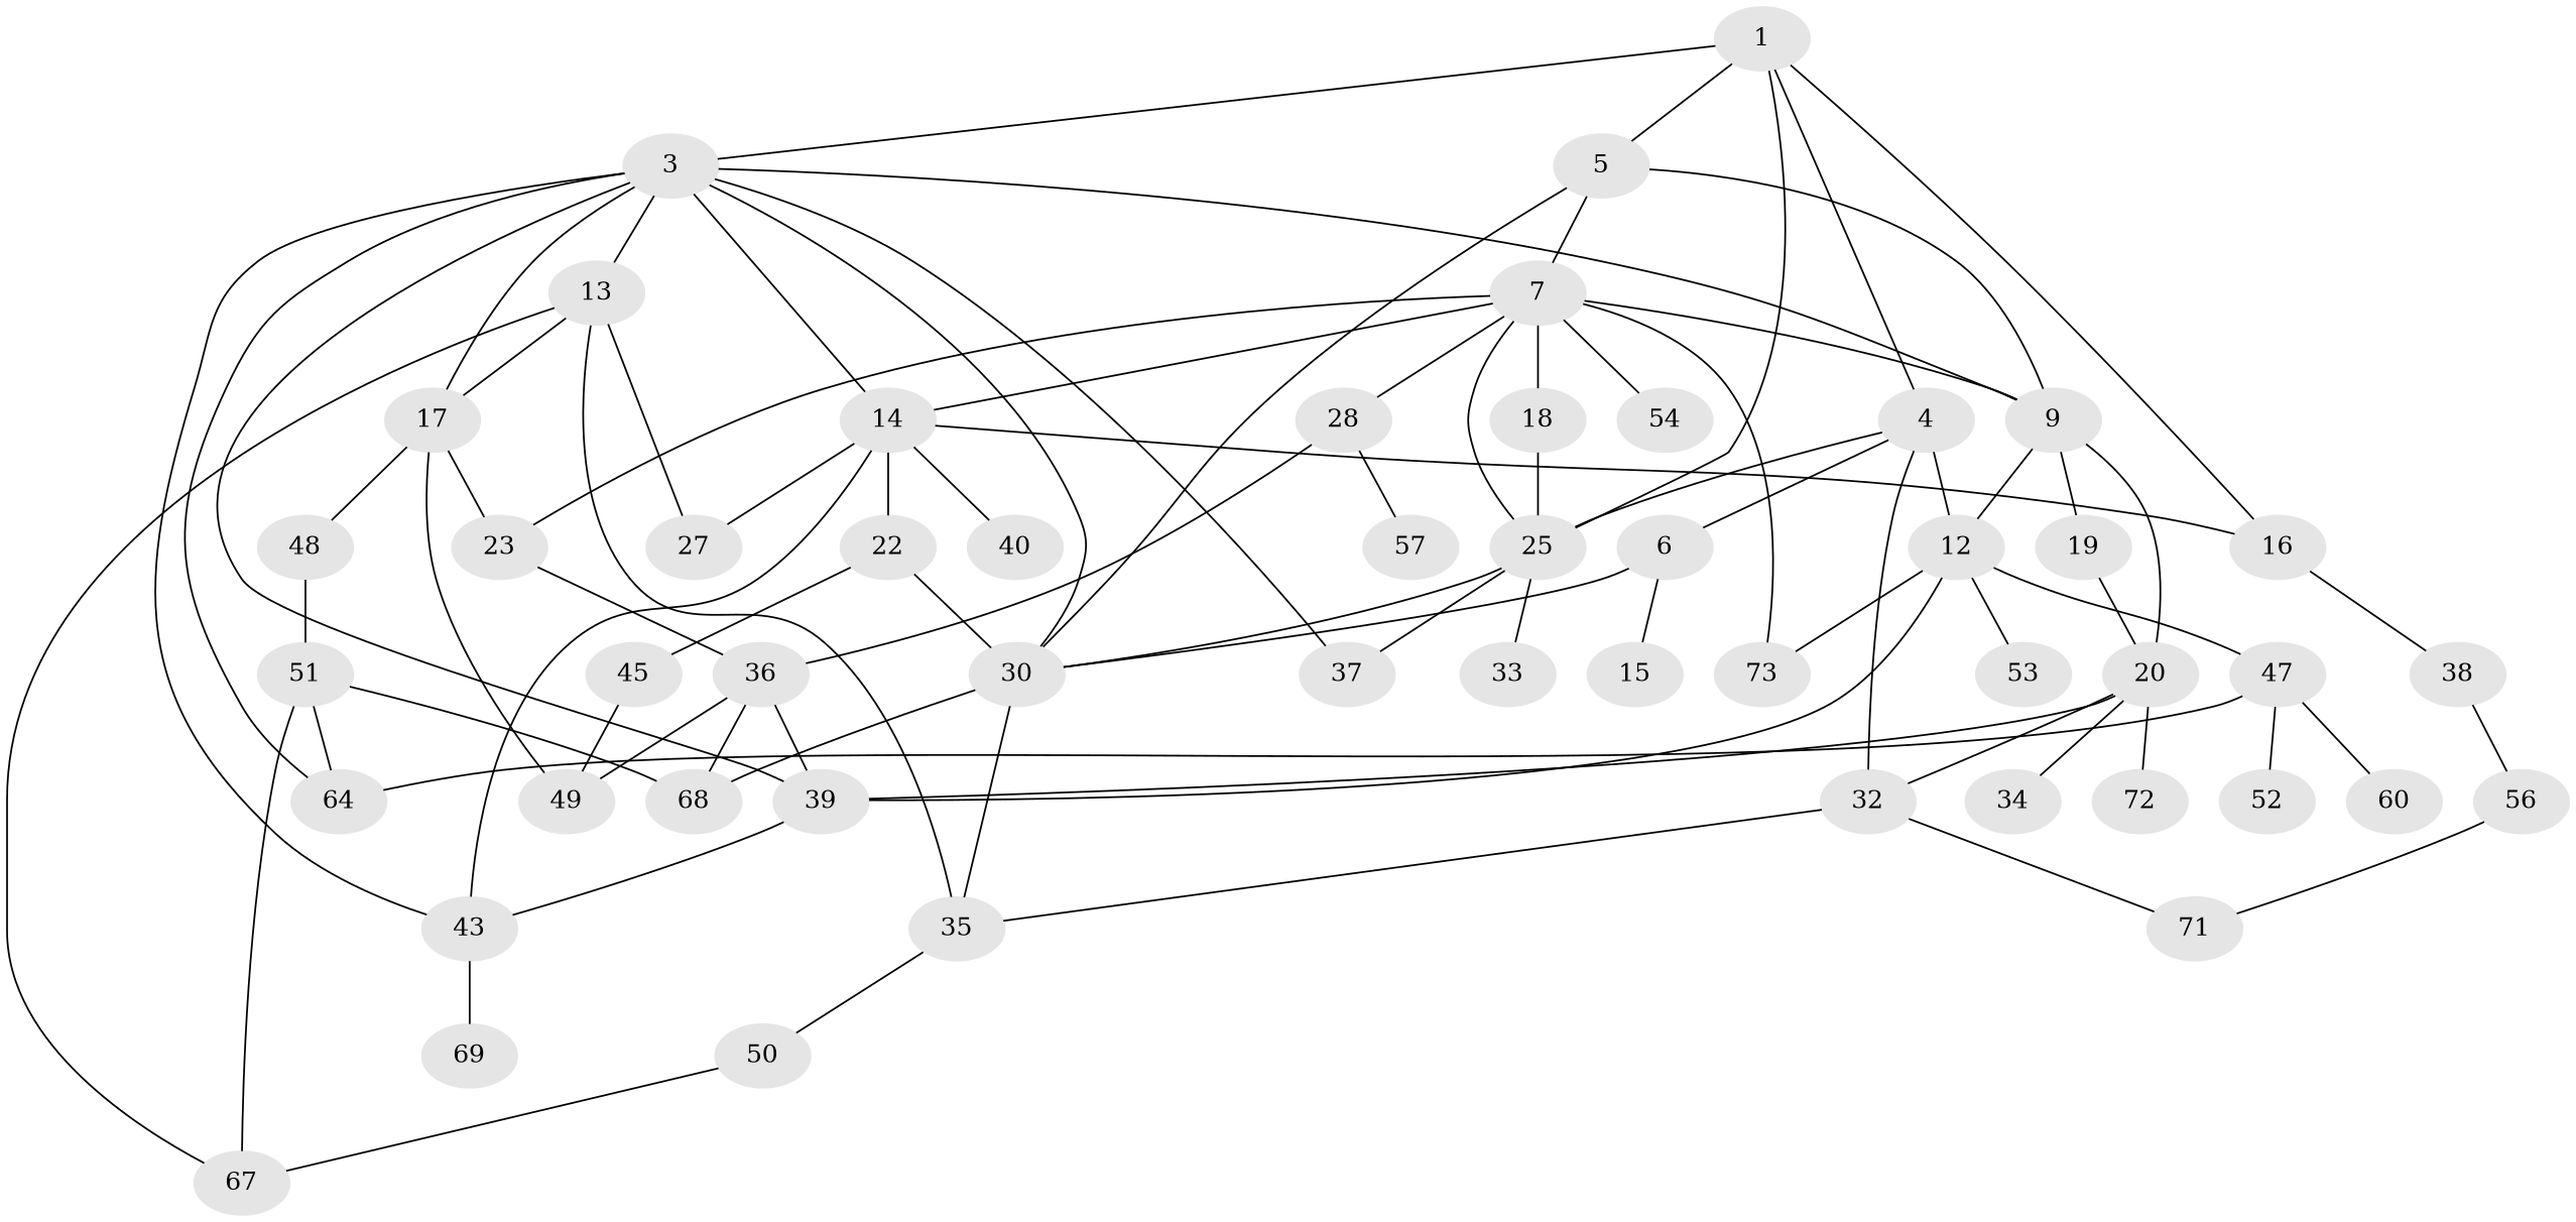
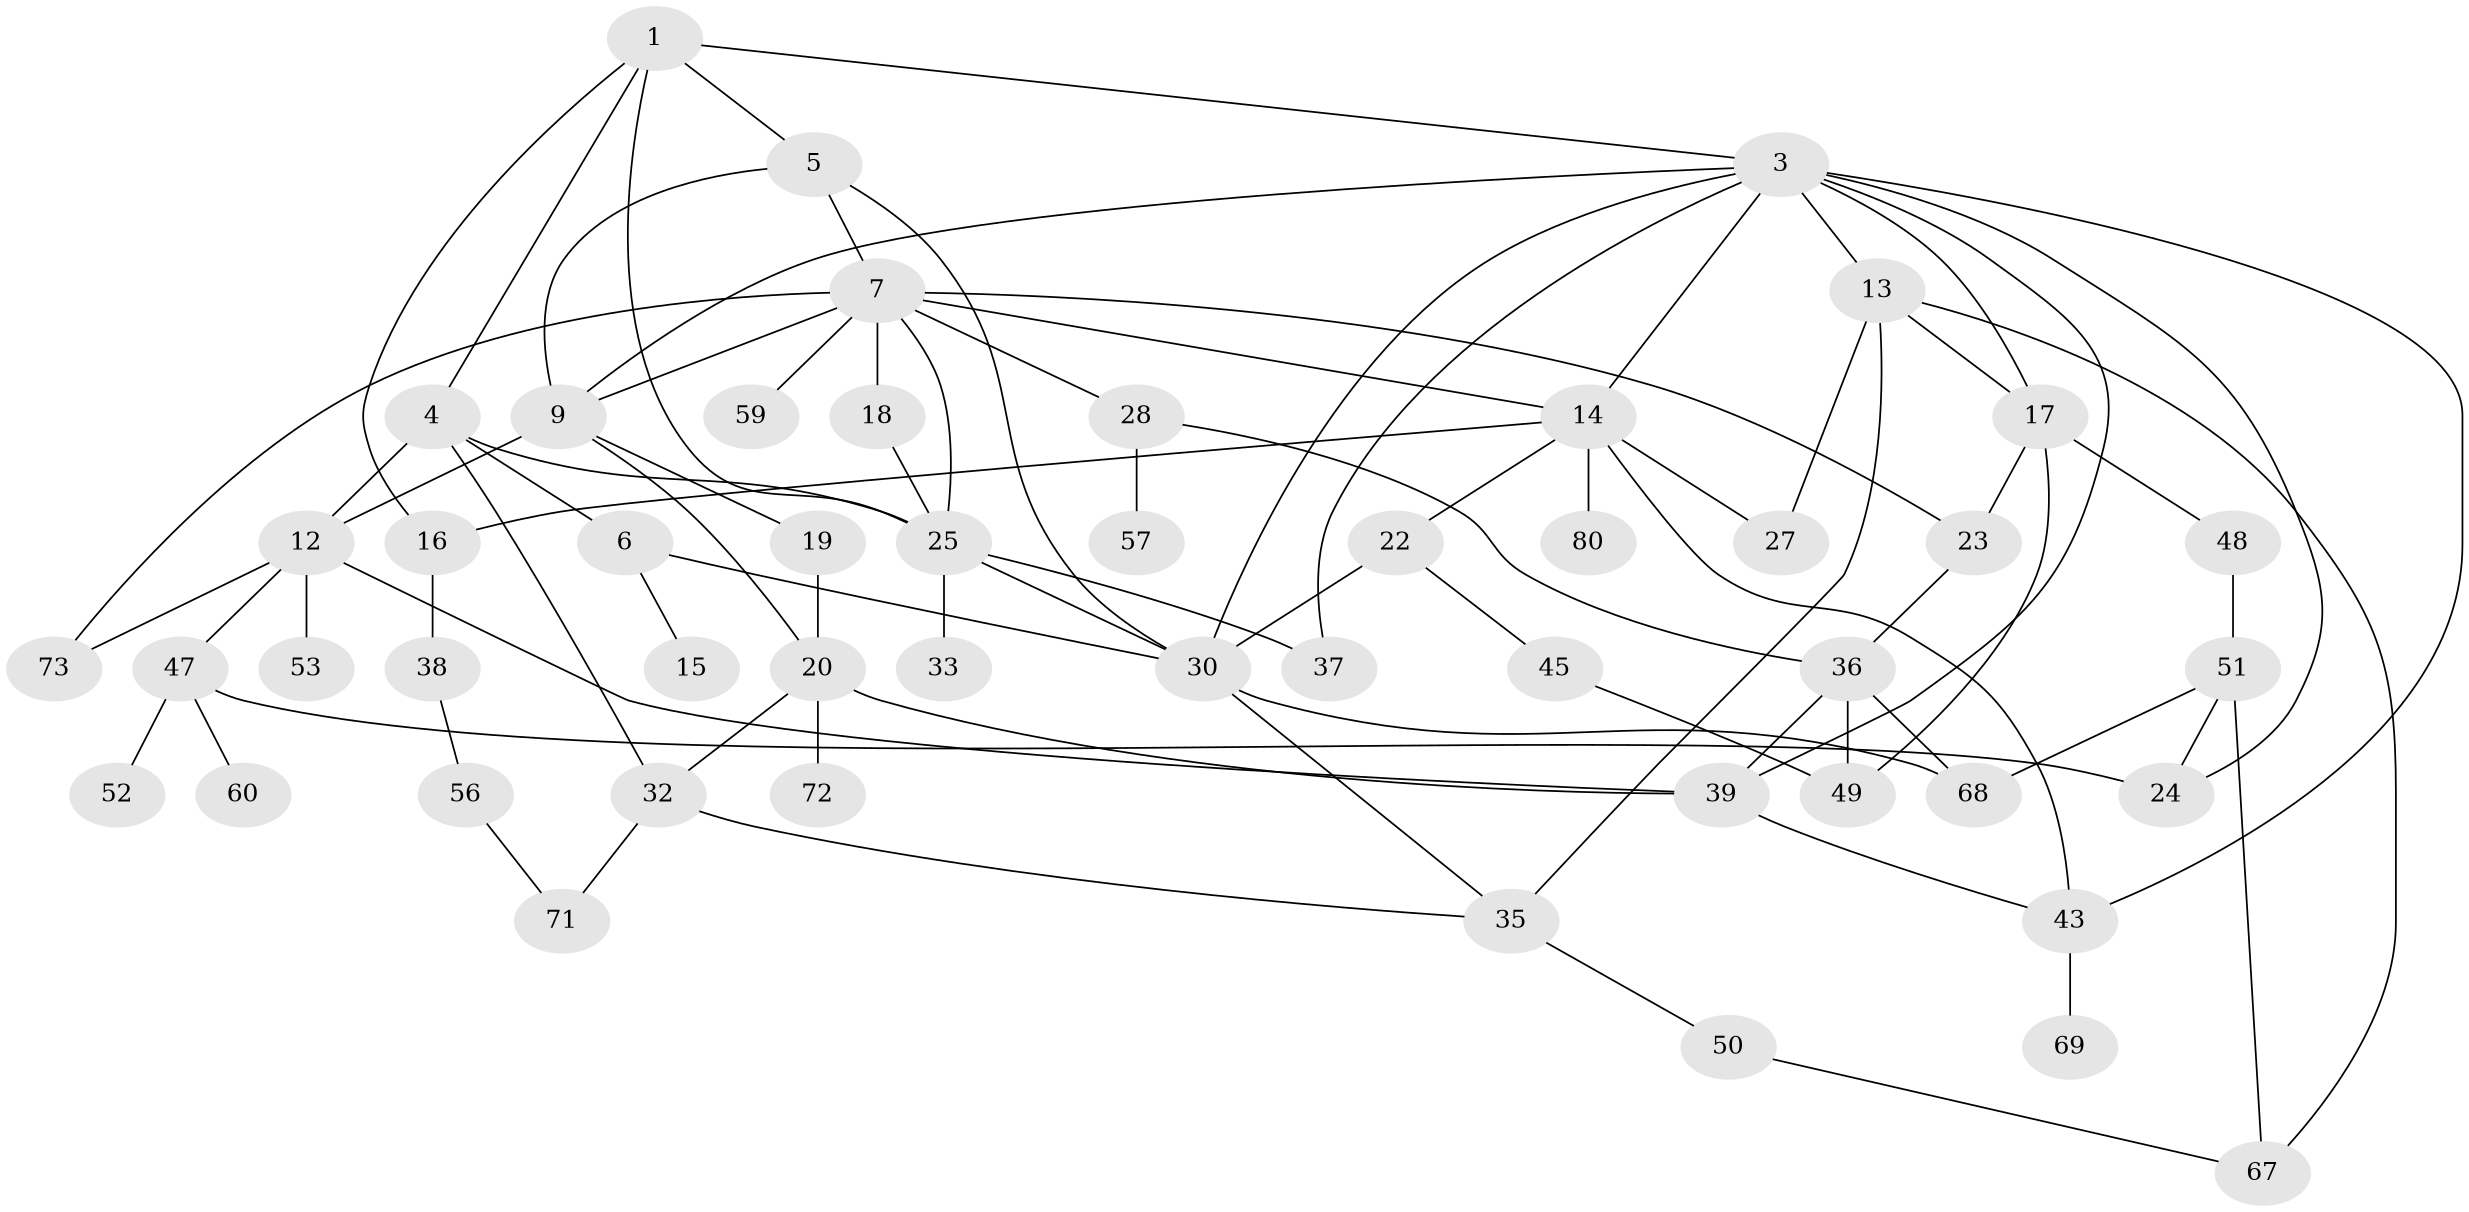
  graph {
    node [color=gray90 style=filled]
    1 [super="+2"]
    3 [super="+58"]
    4
    5 [super="+10"]
    16 [super="+55"]
    25 [super="+46"]
    37
    9 [super="+21"]
    13 [super="+62"]
    14 [super="+26"]
    17
    30
    39 [super="+74"]
    43 [super="+76"]
-   64
+   64 [label=24]
    6 [super="+11"]
    12 [super="+31"]
    32 [super="+66"]
    7 [super="+8"]
    38 [super="+65"]
    19
    20 [super="+41"]
    27
    35 [super="+42"]
    67
    22 [super="+54"]
-   40
+   40 [label=80]
    23 [super="+29"]
    48
    49 [super="+61"]
    68 [super="+75"]
    69
    15
    73
    47
    53
    33
    71
    18 [super="+24"]
    28
-   59 [label=54]
+   59
    36 [super="+44"]
    57
-   34
    72
    52
    60
    50
    45
    56
    51
    1 -- 3
    1 -- 4
    1 -- 5
    1 -- 16
    1 -- 25
    3 -- 37
    3 -- 9
    3 -- 13
    3 -- 14
    3 -- 17
    3 -- 30
    3 -- 39
    3 -- 43
    3 -- 64
    4 -- 25
    4 -- 6
    4 -- 12
    4 -- 32
    5 -- 9
    5 -- 30
    5 -- 7
    16 -- 38
    25 -- 37
    25 -- 30
    25 -- 33
    9 -- 12 [weight=2]
    9 -- 19
    9 -- 20
    13 -- 17
    13 -- 27
    13 -- 35
    13 -- 67
    14 -- 16
    14 -- 43
    14 -- 27
    14 -- 22
    14 -- 40
    17 -- 23
    17 -- 48
    17 -- 49
    30 -- 35
    30 -- 68 [weight=2]
    39 -- 43
    43 -- 69
    6 -- 30
    6 -- 15
    12 -- 39
    12 -- 73
    12 -- 47
    12 -- 53
    32 -- 35
    32 -- 71
    7 -- 25
    7 -- 9
    7 -- 14
    7 -- 23
    7 -- 73
    7 -- 18
    7 -- 28
    7 -- 59
    38 -- 56
    19 -- 20
    20 -- 39
    20 -- 32
-   20 -- 34
    20 -- 72
    35 -- 50
    22 -- 30
    22 -- 45
    23 -- 36
    48 -- 51
    47 -- 64
    47 -- 52
    47 -- 60
    18 -- 25
    28 -- 36
    28 -- 57
    36 -- 39
    36 -- 49
    36 -- 68
    50 -- 67
    45 -- 49
    56 -- 71
    51 -- 64
    51 -- 67
    51 -- 68
  }
